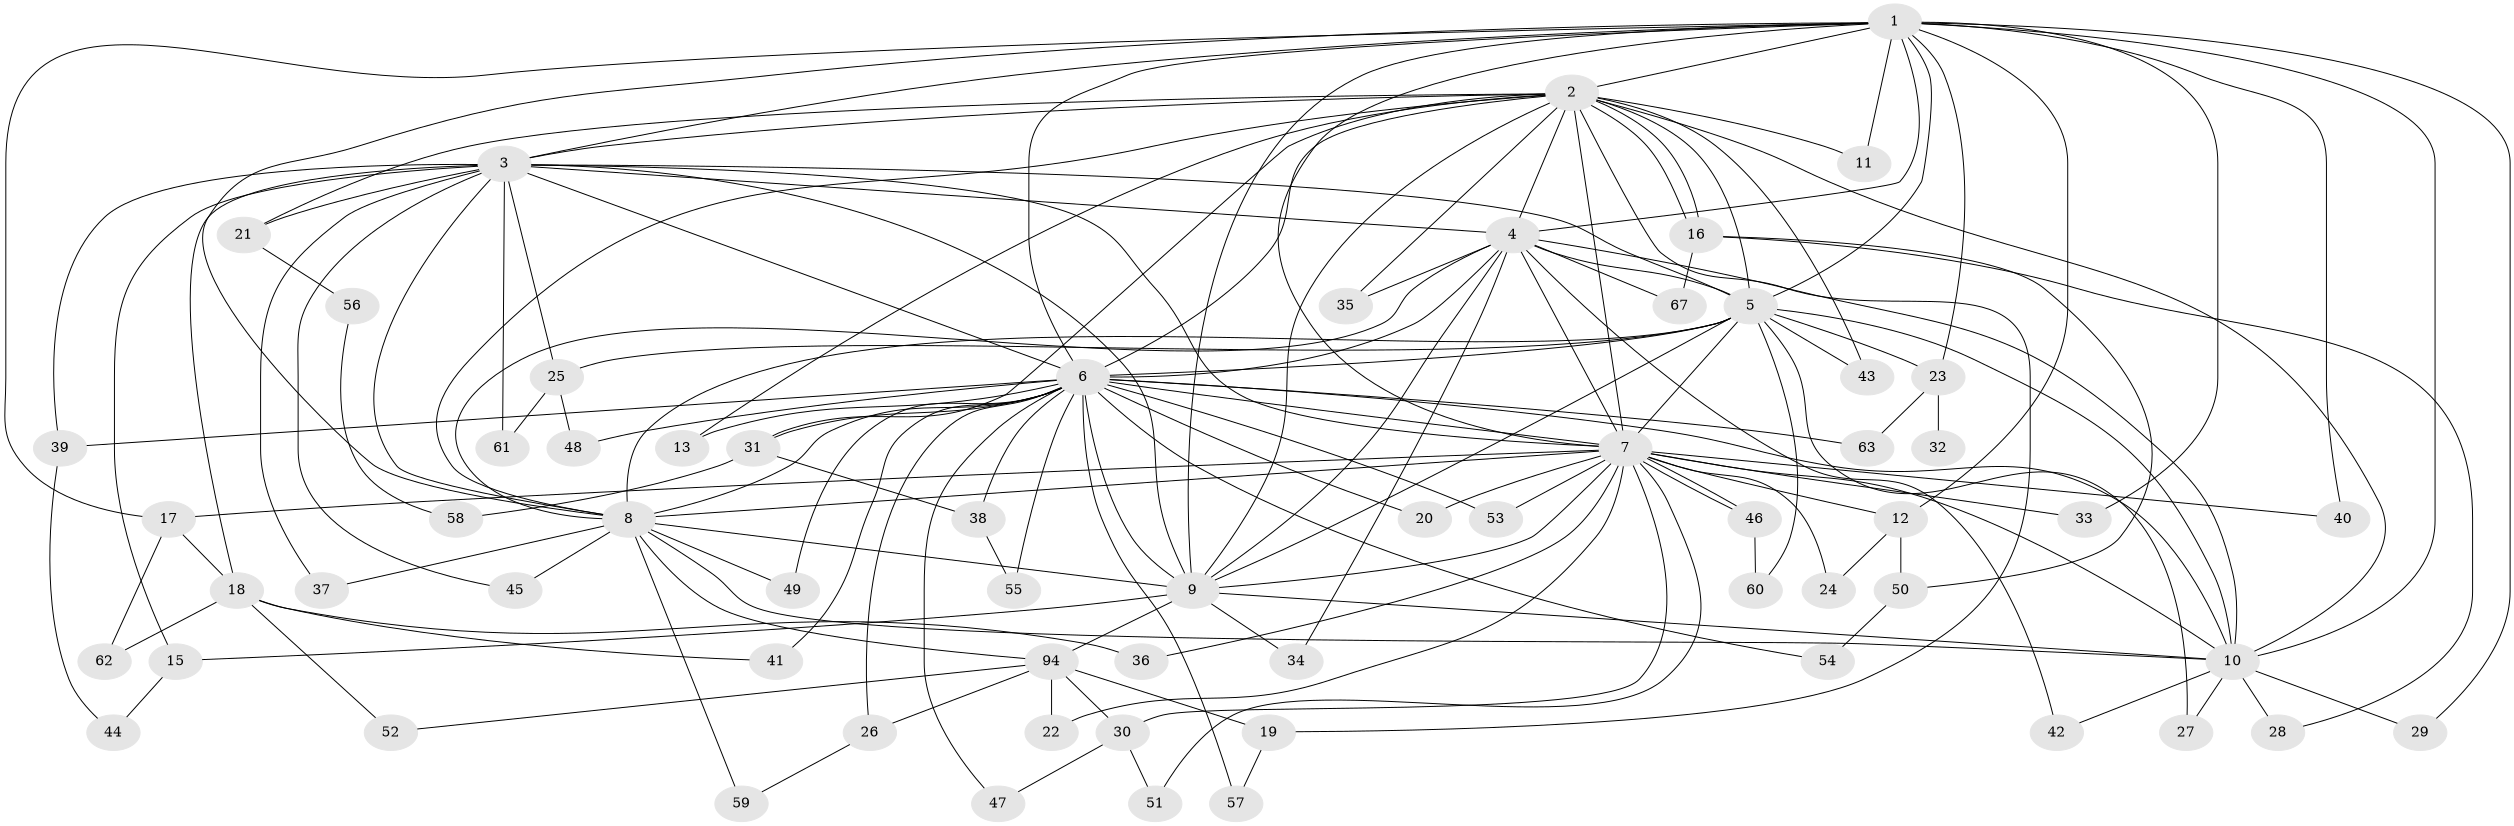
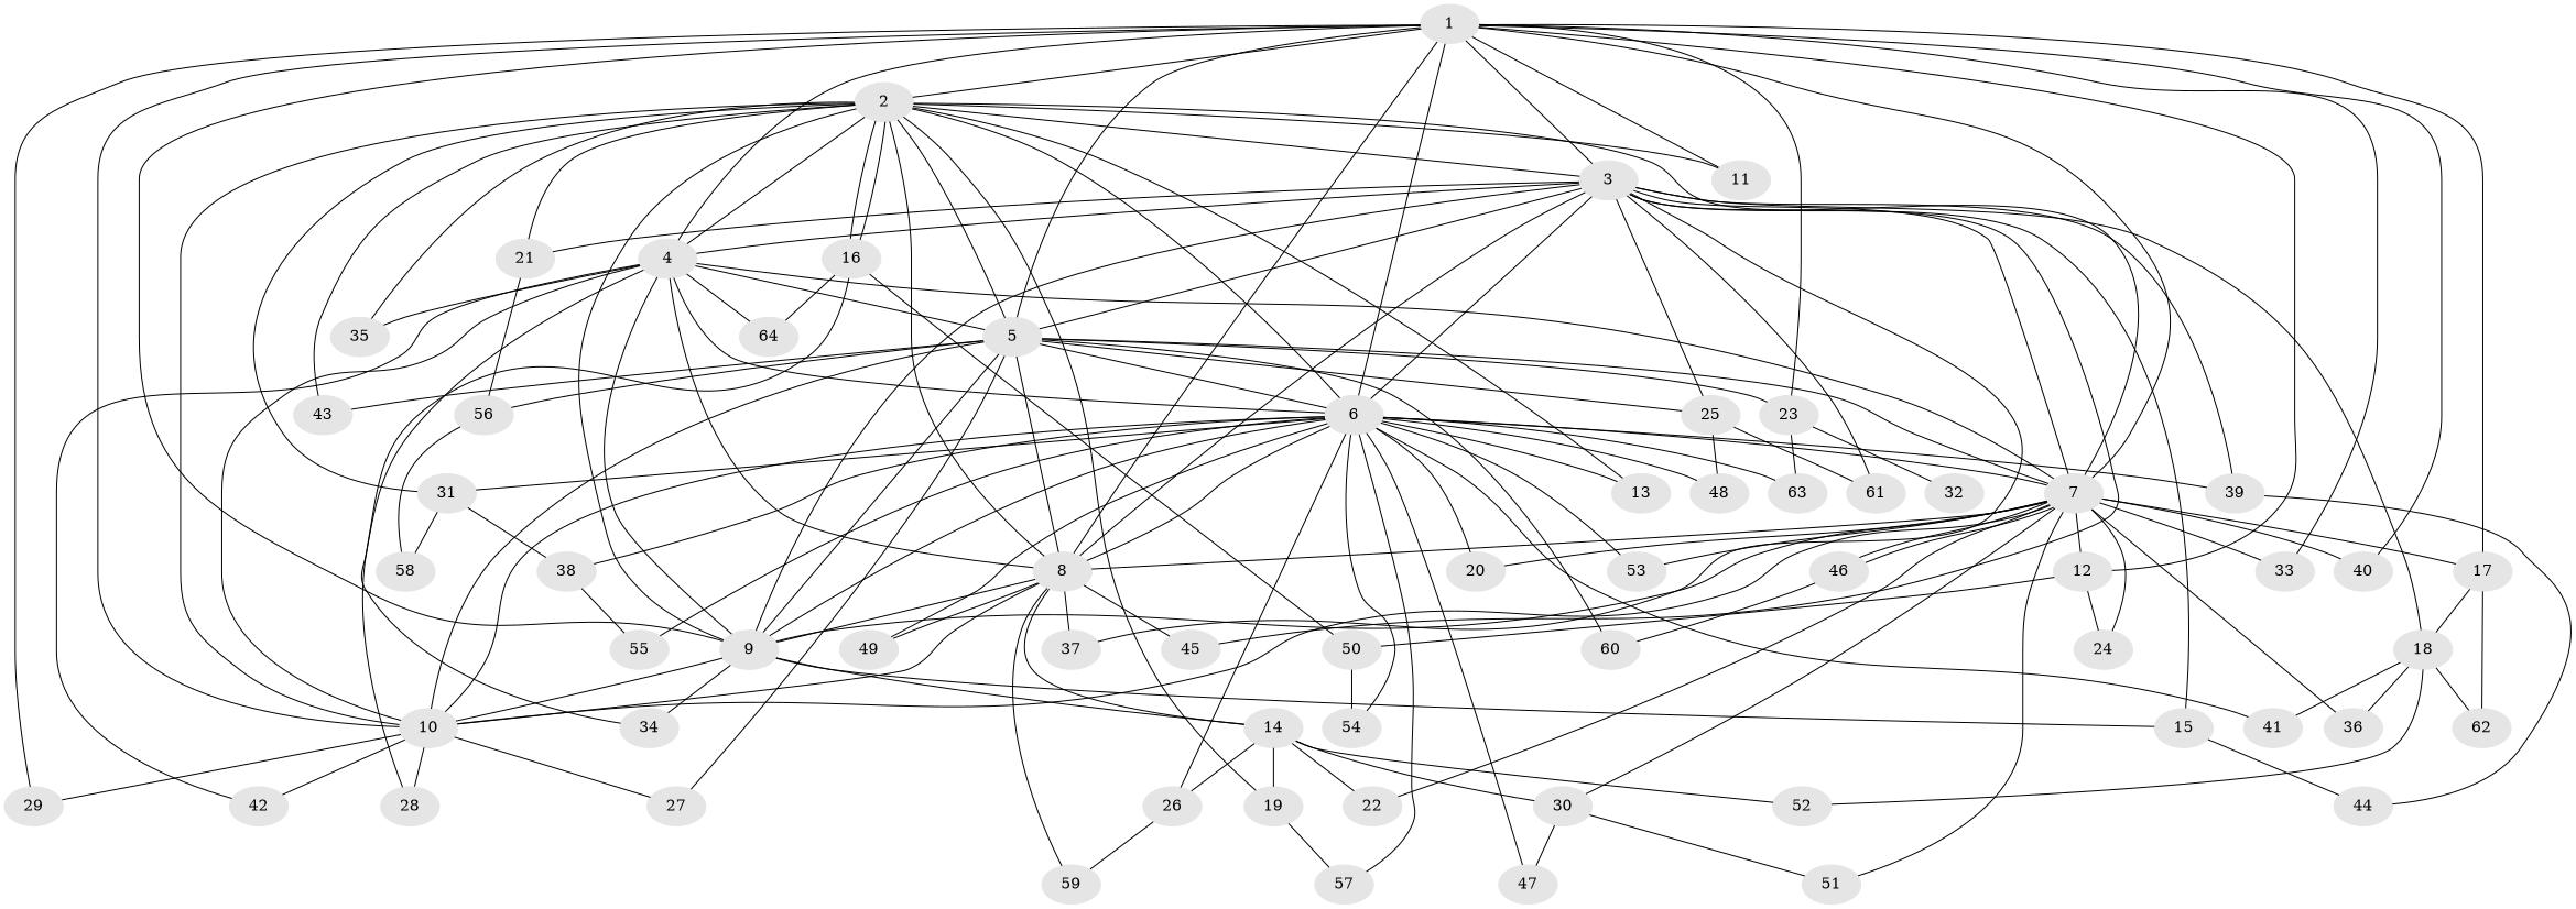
  graph {
    node [color=gray90 style=filled]
    1
    2
    3
    4
    5
    6
    7
    8
    9
    10
    11
    12
    17
    23
    29
    33
    40
    13
    16
    19
    21
    31
    35
    43
    15
    18
    25
    37
    39
    45
    61
    34
    42
-   64 [label=67]
+   64
    27
    56
    60
    20
    26
    38
    41
    47
    48
    49
    53
    54
    55
    57
    63
    22
    24
    30
    36
    46
    51
-   14 [label=94]
+   14
    59
    28
    50
    62
    32
    58
    44
    52
    1 -- 2
    1 -- 3
    1 -- 4
    1 -- 5
    1 -- 6
    1 -- 7
    1 -- 8
    1 -- 9
    1 -- 10
    1 -- 11
    1 -- 12
    1 -- 17
    1 -- 23
    1 -- 29
    1 -- 33
    1 -- 40
    2 -- 3
    2 -- 4
    2 -- 5
    2 -- 6
    2 -- 7
    2 -- 8
    2 -- 9
    2 -- 10
    2 -- 11
    2 -- 13
    2 -- 16
    2 -- 16
    2 -- 19
    2 -- 21
    2 -- 31
    2 -- 35
    2 -- 43
    3 -- 4
    3 -- 5
    3 -- 6
    3 -- 7
    3 -- 8
    3 -- 9
    3 -- 21
    3 -- 15
    3 -- 18
    3 -- 25
    3 -- 37
    3 -- 39
    3 -- 45
    3 -- 61
    4 -- 5
    4 -- 6
    4 -- 7
    4 -- 8
    4 -- 9
    4 -- 10
    4 -- 35
    4 -- 34
    4 -- 42
    4 -- 64
    5 -- 6
    5 -- 7
    5 -- 8
    5 -- 9
    5 -- 10
    5 -- 23
    5 -- 43
    5 -- 25
    5 -- 27
+   5 -- 56
    5 -- 60
    6 -- 7
    6 -- 8
    6 -- 9
    6 -- 10
    6 -- 13
    6 -- 31
    6 -- 39
    6 -- 20
    6 -- 26
    6 -- 38
    6 -- 41
    6 -- 47
    6 -- 48
    6 -- 49
    6 -- 53
    6 -- 54
    6 -- 55
    6 -- 57
    6 -- 63
    7 -- 8
    7 -- 9
    7 -- 10
    7 -- 12
    7 -- 17
    7 -- 33
    7 -- 40
    7 -- 20
    7 -- 53
    7 -- 22
    7 -- 24
    7 -- 30
    7 -- 36
    7 -- 46
    7 -- 46
    7 -- 51
    8 -- 9
    8 -- 10
    8 -- 37
    8 -- 45
    8 -- 49
    8 -- 14
    8 -- 59
    9 -- 10
    9 -- 15
    9 -- 34
    9 -- 14
    10 -- 29
    10 -- 42
    10 -- 27
    10 -- 28
    12 -- 24
    12 -- 50
    17 -- 18
    17 -- 62
    23 -- 63
    23 -- 32
    16 -- 64
    16 -- 28
    16 -- 50
    19 -- 57
    21 -- 56
    31 -- 38
    31 -- 58
    15 -- 44
    18 -- 41
    18 -- 36
    18 -- 62
    18 -- 52
    25 -- 61
    25 -- 48
    39 -- 44
    56 -- 58
    26 -- 59
    38 -- 55
    30 -- 47
    30 -- 51
    46 -- 60
    14 -- 19
    14 -- 26
    14 -- 22
    14 -- 30
    14 -- 52
    50 -- 54
  }
